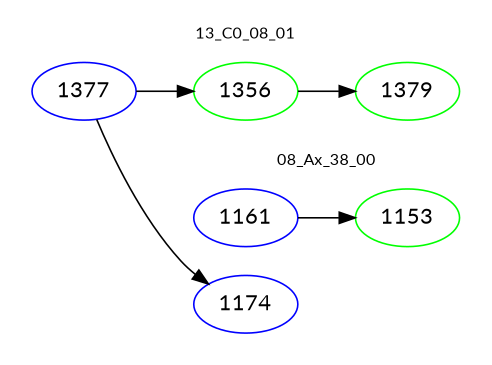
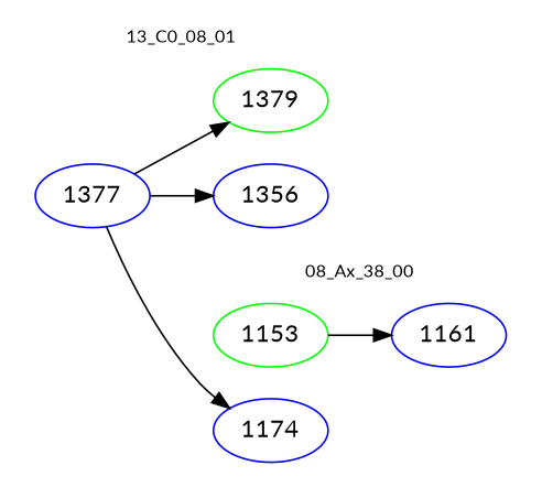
  digraph {
    fontname=Lato
    rankdir=LR
    node [color=blue fontname=Lato]
    edge [color=black fontname=Lato]
    n1 [label=1161]
    n2 [color=green label=1153]
    n3 [label=1174]
    n4 [label=1377]
-   n5 [color=green label=1356]
+   n5 [label=1356]
    n6 [color=green label=1379]
    subgraph cluster_1 {
      color=white
      fontsize=10
      label="08_Ax_38_00"
      n1
      n2
      n3
    }
    subgraph cluster_2 {
      color=white
      fontsize=10
      label="13_C0_08_01"
      n4
      n5
      n6
    }
-   n1 -> n2
+   n2 -> n1
    n4 -> n3
    n4 -> n5
-   n5 -> n6
+   n4 -> n6
  }
